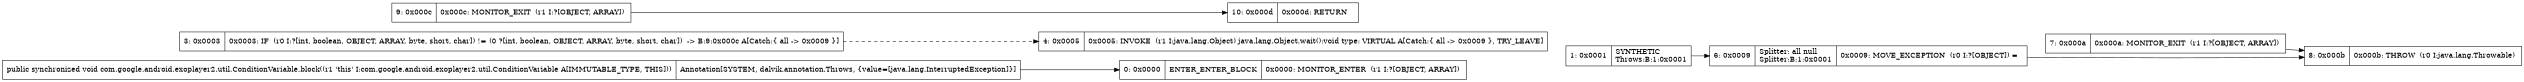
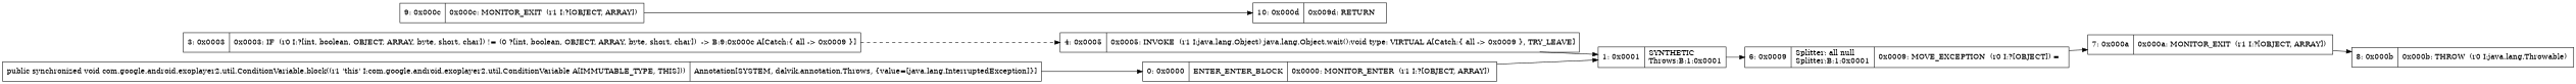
  digraph {
    rankdir=LR
    node [shape=record]
    n1 [label="{0\:\ 0x0000|ENTER_ENTER_BLOCK\l|0x0000: MONITOR_ENTER  (r1 I:?[OBJECT, ARRAY]) \l}"]
    n2 [label="{1\:\ 0x0001|SYNTHETIC\lThrows:B:1:0x0001\l}"]
    n3 [label="{6\:\ 0x0009|Splitter: all null\lSplitter:B:1:0x0001\l|0x0009: MOVE_EXCEPTION  (r0 I:?[OBJECT]) =  \l}"]
    n4 [label="{7\:\ 0x000a|0x000a: MONITOR_EXIT  (r1 I:?[OBJECT, ARRAY]) \l}"]
    n5 [label="{3\:\ 0x0003|0x0003: IF  (r0 I:?[int, boolean, OBJECT, ARRAY, byte, short, char]) != (0 ?[int, boolean, OBJECT, ARRAY, byte, short, char])  \-\> B:9:0x000c A[Catch:\{ all \-\> 0x0009 \}]\l}"]
    n6 [label="{4\:\ 0x0005|0x0005: INVOKE  (r1 I:java.lang.Object) java.lang.Object.wait():void type: VIRTUAL A[Catch:\{ all \-\> 0x0009 \}, TRY_LEAVE]\l}"]
    n7 [label="{9\:\ 0x000c|0x000c: MONITOR_EXIT  (r1 I:?[OBJECT, ARRAY]) \l}"]
-   n8 [label="{10\:\ 0x000d|0x000d: RETURN   \l}"]
+   n8 [label="{10\:\ 0x000d|0x009d: RETURN   \l}"]
    n9 [label="{8\:\ 0x000b|0x000b: THROW  (r0 I:java.lang.Throwable) \l}"]
    n10 [label="{public synchronized void com.google.android.exoplayer2.util.ConditionVariable.block((r1 'this' I:com.google.android.exoplayer2.util.ConditionVariable A[IMMUTABLE_TYPE, THIS]))  | Annotation[SYSTEM, dalvik.annotation.Throws, \{value=[java.lang.InterruptedException]\}]\l}"]
+   n1 -> n2
    n2 -> n3
-   n3 -> n9
+   n3 -> n4
    n4 -> n9
    n5 -> n6 [style=dashed]
+   n6 -> n2
    n7 -> n8
    n10 -> n1
  }
